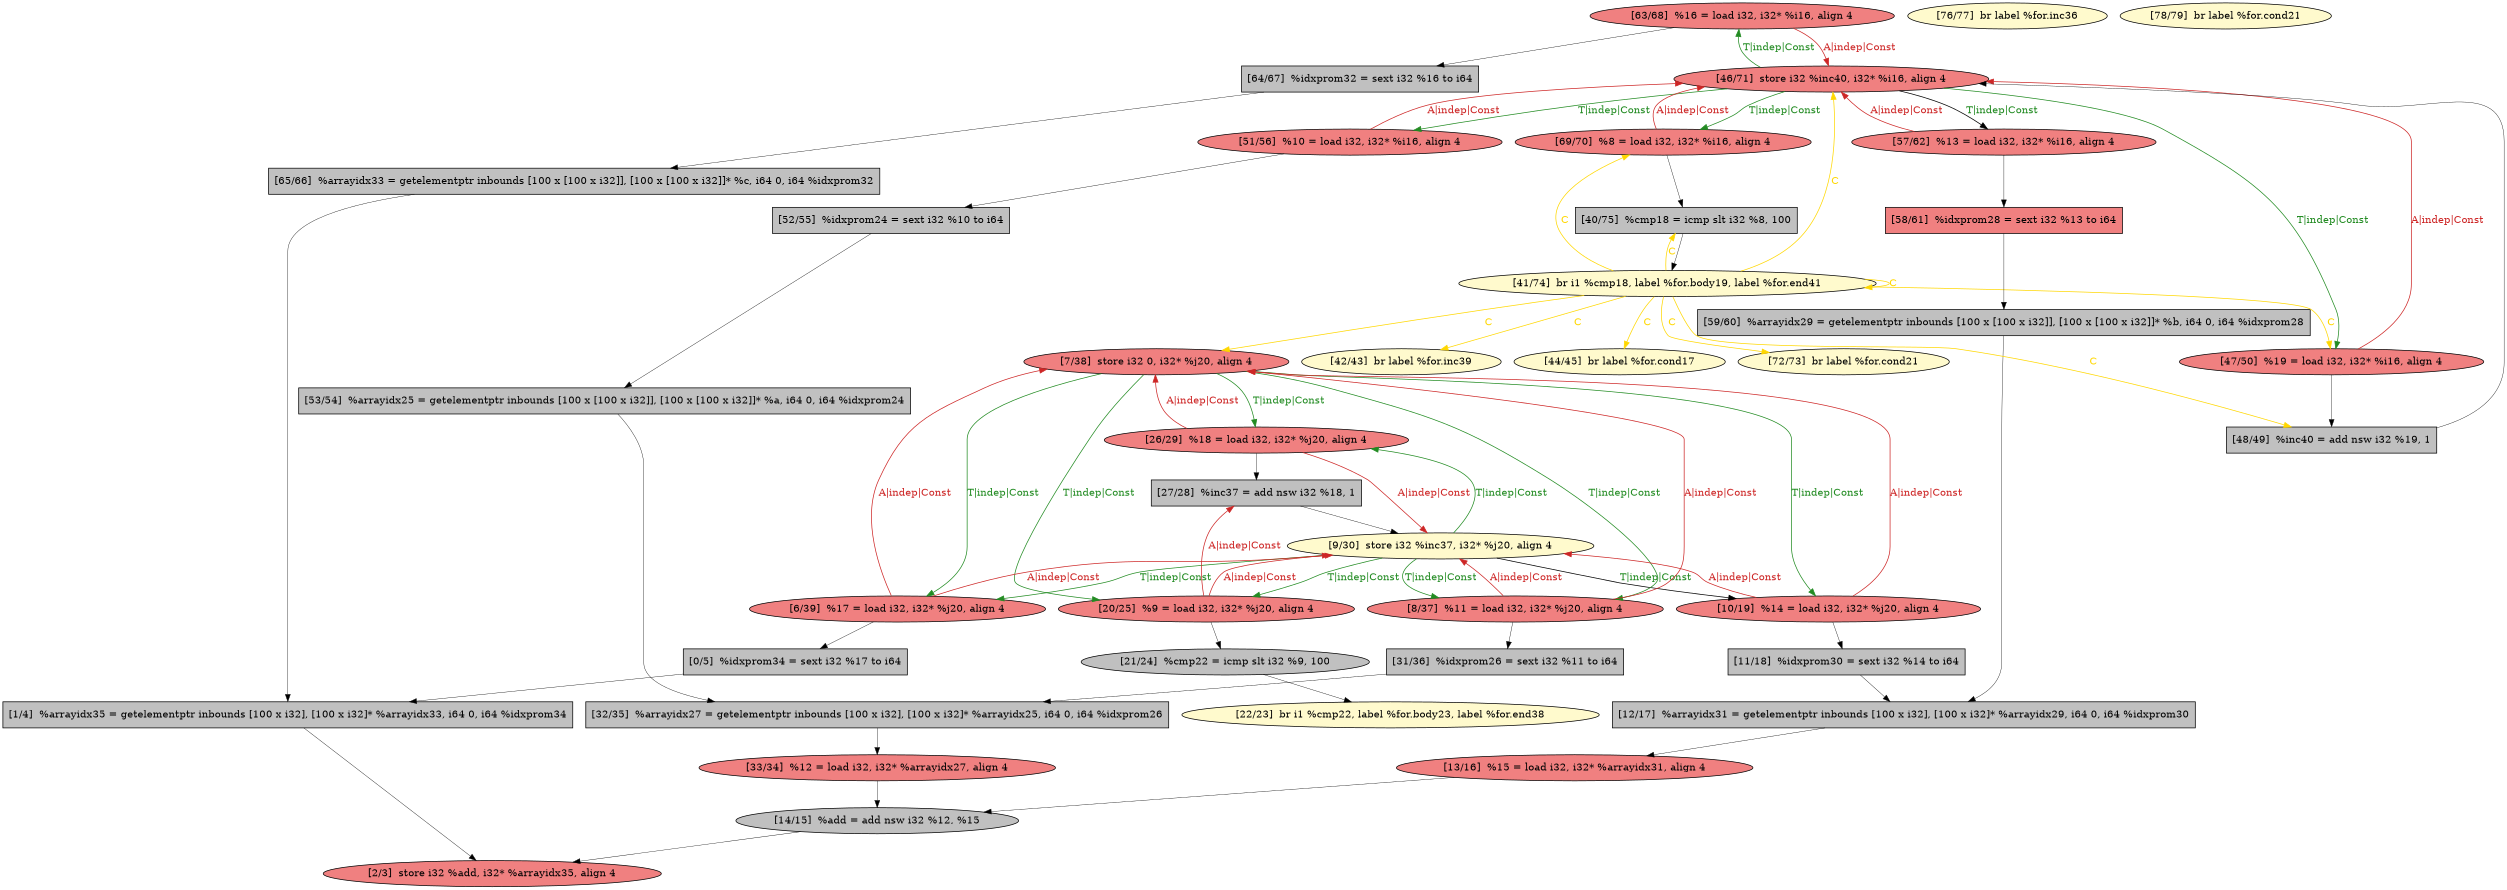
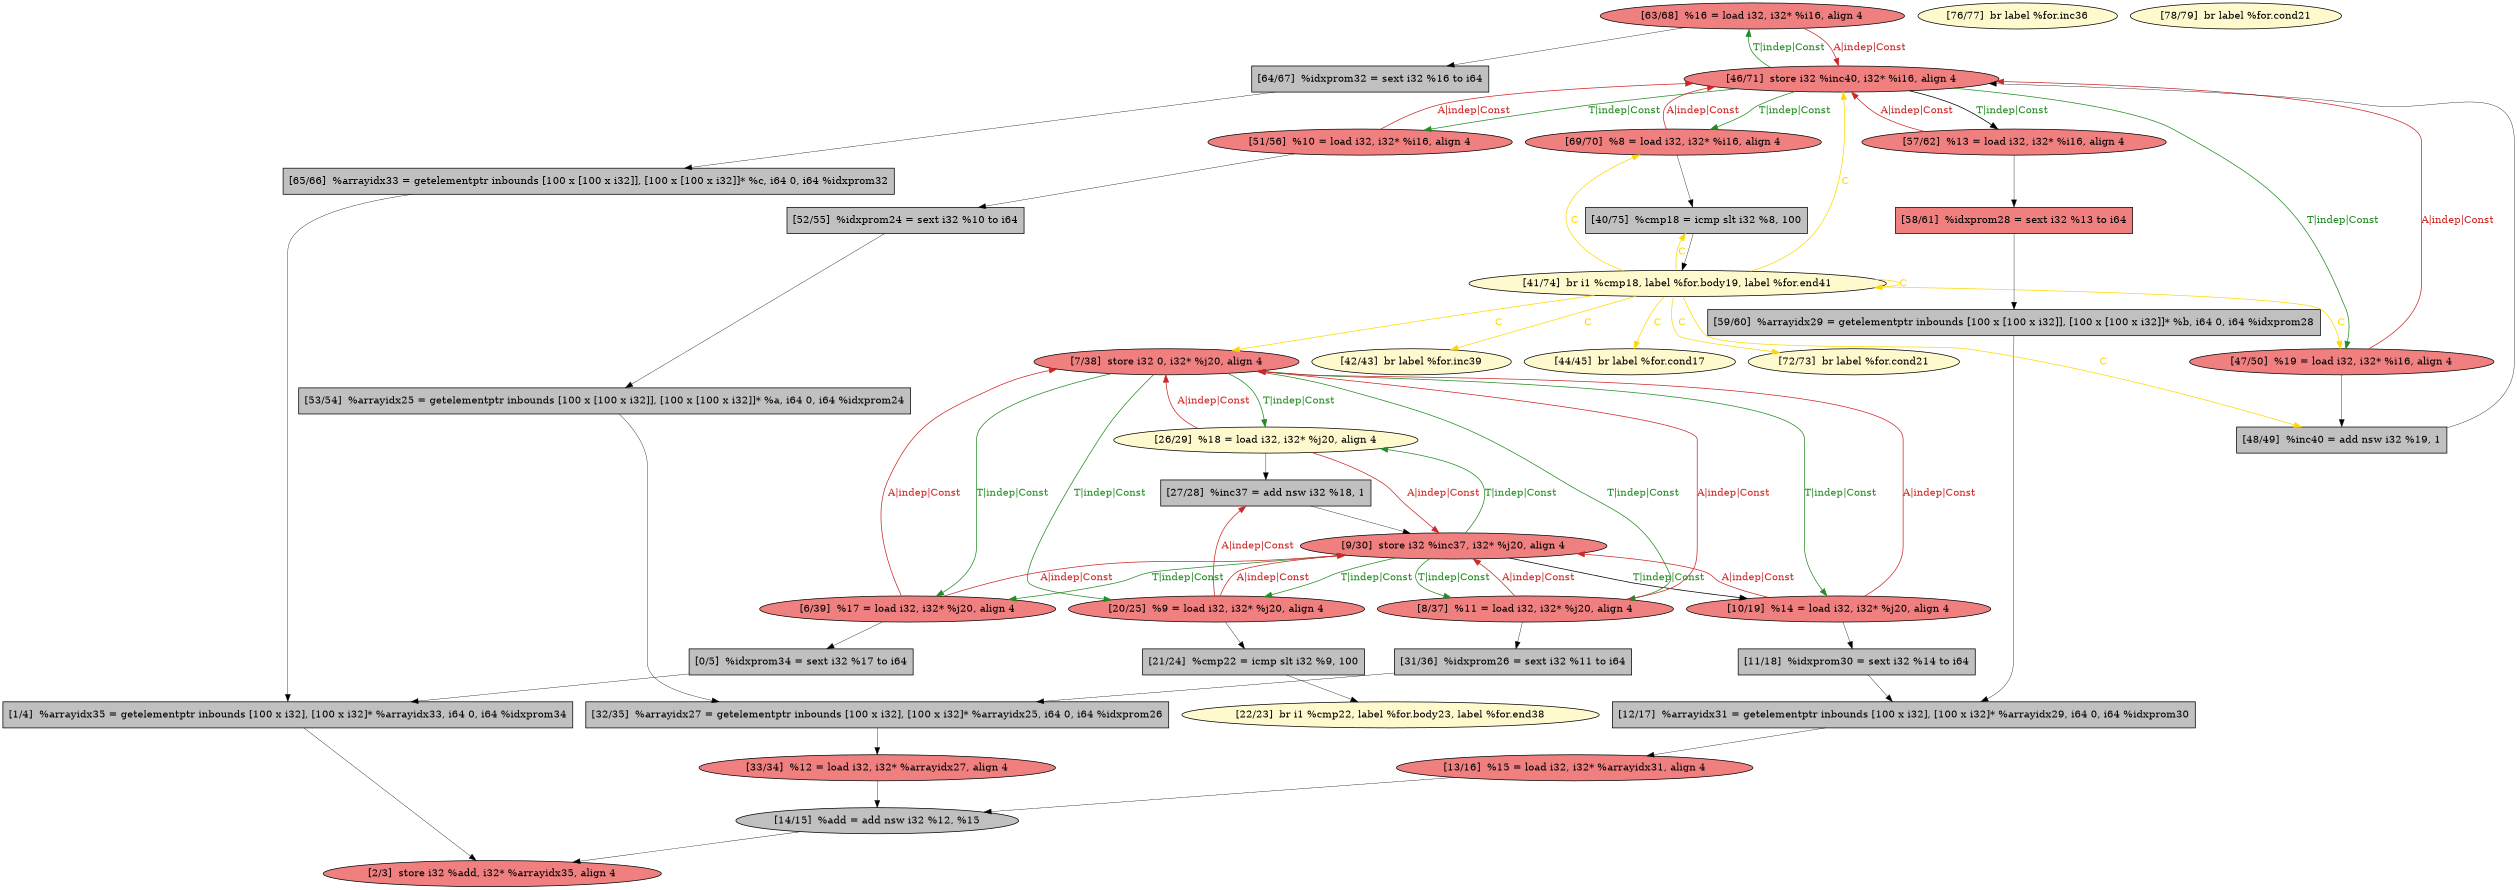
  digraph {
    node [fillcolor=lightcoral shape=ellipse style=filled]
    edge [color=black fontcolor=black penwidth=1.0 style=solid]
    n1 [fillcolor=grey label="[59/60]  %arrayidx29 = getelementptr inbounds [100 x [100 x i32]], [100 x [100 x i32]]* %b, i64 0, i64 %idxprom28" shape=rectangle]
    n2 [fillcolor=grey label="[12/17]  %arrayidx31 = getelementptr inbounds [100 x i32], [100 x i32]* %arrayidx29, i64 0, i64 %idxprom30" shape=rectangle]
    n3 [label="[13/16]  %15 = load i32, i32* %arrayidx31, align 4"]
-   n4 [label="[26/29]  %18 = load i32, i32* %j20, align 4"]
+   n4 [fillcolor=lemonchiffon label="[26/29]  %18 = load i32, i32* %j20, align 4"]
    n5 [fillcolor=grey label="[27/28]  %inc37 = add nsw i32 %18, 1" shape=rectangle]
-   n6 [fillcolor=lemonchiffon label="[9/30]  store i32 %inc37, i32* %j20, align 4"]
+   n6 [label="[9/30]  store i32 %inc37, i32* %j20, align 4"]
    n7 [label="[7/38]  store i32 0, i32* %j20, align 4"]
    n8 [label="[8/37]  %11 = load i32, i32* %j20, align 4"]
    n9 [label="[6/39]  %17 = load i32, i32* %j20, align 4"]
    n10 [label="[20/25]  %9 = load i32, i32* %j20, align 4"]
    n11 [label="[10/19]  %14 = load i32, i32* %j20, align 4"]
    n12 [fillcolor=grey label="[64/67]  %idxprom32 = sext i32 %16 to i64" shape=rectangle]
    n13 [fillcolor=grey label="[65/66]  %arrayidx33 = getelementptr inbounds [100 x [100 x i32]], [100 x [100 x i32]]* %c, i64 0, i64 %idxprom32" shape=rectangle]
    n14 [fillcolor=grey label="[1/4]  %arrayidx35 = getelementptr inbounds [100 x i32], [100 x i32]* %arrayidx33, i64 0, i64 %idxprom34" shape=rectangle]
    n15 [label="[2/3]  store i32 %add, i32* %arrayidx35, align 4"]
    n16 [fillcolor=lemonchiffon label="[76/77]  br label %for.inc36"]
    n17 [label="[47/50]  %19 = load i32, i32* %i16, align 4"]
    n18 [label="[46/71]  store i32 %inc40, i32* %i16, align 4"]
    n19 [fillcolor=grey label="[48/49]  %inc40 = add nsw i32 %19, 1" shape=rectangle]
    n20 [label="[69/70]  %8 = load i32, i32* %i16, align 4"]
    n21 [label="[63/68]  %16 = load i32, i32* %i16, align 4"]
    n22 [label="[51/56]  %10 = load i32, i32* %i16, align 4"]
    n23 [label="[57/62]  %13 = load i32, i32* %i16, align 4"]
    n24 [fillcolor=lemonchiffon label="[78/79]  br label %for.cond21"]
    n25 [fillcolor=grey label="[11/18]  %idxprom30 = sext i32 %14 to i64" shape=rectangle]
    n26 [fillcolor=grey label="[31/36]  %idxprom26 = sext i32 %11 to i64" shape=rectangle]
    n27 [fillcolor=grey label="[32/35]  %arrayidx27 = getelementptr inbounds [100 x i32], [100 x i32]* %arrayidx25, i64 0, i64 %idxprom26" shape=rectangle]
    n28 [fillcolor=lemonchiffon label="[41/74]  br i1 %cmp18, label %for.body19, label %for.end41"]
    n29 [fillcolor=grey label="[40/75]  %cmp18 = icmp slt i32 %8, 100" shape=rectangle]
    n30 [fillcolor=lemonchiffon label="[42/43]  br label %for.inc39"]
    n31 [fillcolor=lemonchiffon label="[44/45]  br label %for.cond17"]
    n32 [fillcolor=lemonchiffon label="[72/73]  br label %for.cond21"]
    n33 [fillcolor=grey label="[0/5]  %idxprom34 = sext i32 %17 to i64" shape=rectangle]
    n34 [label="[33/34]  %12 = load i32, i32* %arrayidx27, align 4"]
    n35 [fillcolor=grey label="[14/15]  %add = add nsw i32 %12, %15"]
    n36 [fillcolor=grey label="[52/55]  %idxprom24 = sext i32 %10 to i64" shape=rectangle]
    n37 [fillcolor=grey label="[53/54]  %arrayidx25 = getelementptr inbounds [100 x [100 x i32]], [100 x [100 x i32]]* %a, i64 0, i64 %idxprom24" shape=rectangle]
-   n38 [fillcolor=grey label="[21/24]  %cmp22 = icmp slt i32 %9, 100"]
+   n38 [fillcolor=grey label="[21/24]  %cmp22 = icmp slt i32 %9, 100" shape=rectangle]
    n39 [fillcolor=lemonchiffon label="[22/23]  br i1 %cmp22, label %for.body23, label %for.end38"]
    n40 [label="[58/61]  %idxprom28 = sext i32 %13 to i64" shape=rectangle]
    n1 -> n2 [penwidth=0.5]
    n2 -> n3 [penwidth=0.5]
    n3 -> n35 [penwidth=0.5]
    n4 -> n5 [penwidth=0.5]
    n4 -> n6 [color=firebrick3 fontcolor=firebrick3 label="A|indep|Const"]
    n4 -> n7 [color=firebrick3 fontcolor=firebrick3 label="A|indep|Const"]
    n5 -> n6 [penwidth=0.5]
    n6 -> n4 [color=forestgreen fontcolor=forestgreen label="T|indep|Const"]
    n6 -> n8 [color=forestgreen fontcolor=forestgreen label="T|indep|Const"]
    n6 -> n9 [color=forestgreen fontcolor=forestgreen label="T|indep|Const"]
    n6 -> n10 [color=forestgreen fontcolor=forestgreen label="T|indep|Const"]
    n6 -> n11 [fontcolor=forestgreen label="T|indep|Const"]
    n7 -> n4 [color=forestgreen fontcolor=forestgreen label="T|indep|Const"]
    n7 -> n8 [color=forestgreen fontcolor=forestgreen label="T|indep|Const"]
    n7 -> n9 [color=forestgreen fontcolor=forestgreen label="T|indep|Const"]
    n7 -> n10 [color=forestgreen fontcolor=forestgreen label="T|indep|Const"]
    n7 -> n11 [color=forestgreen fontcolor=forestgreen label="T|indep|Const"]
    n8 -> n6 [color=firebrick3 fontcolor=firebrick3 label="A|indep|Const"]
    n8 -> n7 [color=firebrick3 fontcolor=firebrick3 label="A|indep|Const"]
    n8 -> n26 [penwidth=0.5]
    n9 -> n6 [color=firebrick3 fontcolor=firebrick3 label="A|indep|Const"]
    n9 -> n7 [color=firebrick3 fontcolor=firebrick3 label="A|indep|Const"]
    n9 -> n33 [penwidth=0.5]
    n10 -> n5 [color=firebrick3 fontcolor=firebrick3 label="A|indep|Const"]
    n10 -> n6 [color=firebrick3 fontcolor=firebrick3 label="A|indep|Const"]
    n10 -> n38 [penwidth=0.5]
    n11 -> n6 [color=firebrick3 fontcolor=firebrick3 label="A|indep|Const"]
    n11 -> n7 [color=firebrick3 fontcolor=firebrick3 label="A|indep|Const"]
    n11 -> n25 [penwidth=0.5]
    n12 -> n13 [penwidth=0.5]
    n13 -> n14 [penwidth=0.5]
    n14 -> n15 [penwidth=0.5]
    n17 -> n18 [color=firebrick3 fontcolor=firebrick3 label="A|indep|Const"]
    n17 -> n19 [penwidth=0.5]
    n18 -> n17 [color=forestgreen fontcolor=forestgreen label="T|indep|Const"]
    n18 -> n20 [color=forestgreen fontcolor=forestgreen label="T|indep|Const"]
    n18 -> n21 [color=forestgreen fontcolor=forestgreen label="T|indep|Const"]
    n18 -> n22 [color=forestgreen fontcolor=forestgreen label="T|indep|Const"]
    n18 -> n23 [fontcolor=forestgreen label="T|indep|Const"]
    n19 -> n18 [penwidth=0.5]
    n20 -> n18 [color=firebrick3 fontcolor=firebrick3 label="A|indep|Const"]
    n20 -> n29 [penwidth=0.5]
    n21 -> n12 [penwidth=0.5]
    n21 -> n18 [color=firebrick3 fontcolor=firebrick3 label="A|indep|Const"]
    n22 -> n18 [color=firebrick3 fontcolor=firebrick3 label="A|indep|Const"]
    n22 -> n36 [penwidth=0.5]
    n23 -> n18 [color=firebrick3 fontcolor=firebrick3 label="A|indep|Const"]
    n23 -> n40 [penwidth=0.5]
    n25 -> n2 [penwidth=0.5]
    n26 -> n27 [penwidth=0.5]
    n27 -> n34 [penwidth=0.5]
    n28 -> n7 [color=gold fontcolor=gold label=C]
    n28 -> n17 [color=gold fontcolor=gold label=C]
    n28 -> n18 [color=gold fontcolor=gold label=C]
    n28 -> n19 [color=gold fontcolor=gold label=C]
    n28 -> n20 [color=gold fontcolor=gold label=C]
    n28 -> n28 [color=gold fontcolor=gold label=C]
    n28 -> n29 [color=gold fontcolor=gold label=C]
    n28 -> n30 [color=gold fontcolor=gold label=C]
    n28 -> n31 [color=gold fontcolor=gold label=C]
    n28 -> n32 [color=gold fontcolor=gold label=C]
    n29 -> n28 [penwidth=0.5]
    n33 -> n14 [penwidth=0.5]
    n34 -> n35 [penwidth=0.5]
    n35 -> n15 [penwidth=0.5]
    n36 -> n37 [penwidth=0.5]
    n37 -> n27 [penwidth=0.5]
    n38 -> n39 [penwidth=0.5]
    n40 -> n1 [penwidth=0.5]
  }
